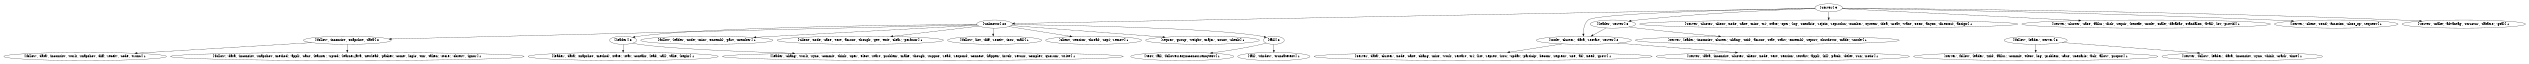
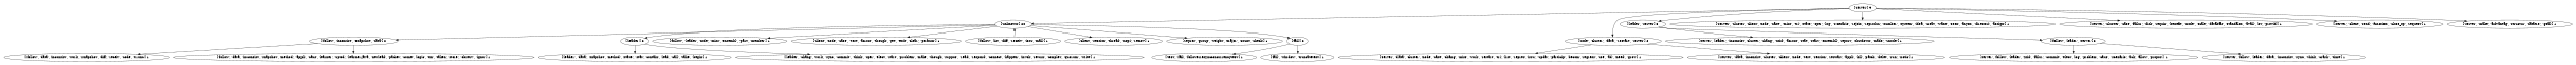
  strict digraph {
    "['unknown'] 20"
    "['follow', 'inconsist', 'snapshot', 'data'] 2"
    "['leader'] 2"
    "['follow', 'leader', 'node', 'miss', 'ensembl', 'part', 'member'] 1"
    "['client', 'node', 'case', 'test', 'across', 'though', 'get', 'exit', 'clear', 'perform'] 1"
    "['follow', 'list', 'diff', 'receiv', 'issu', 'mail'] 1"
    "['client', 'session', 'thread', 'copi', 'remov'] 1"
    "['repres', 'group', 'weight', 'major', 'count', 'check'] 1"
    "['fail'] 2"
    "['server'] 9"
    "['leader', 'server'] 3"
    "['node', 'cluster', 'data', 'restart', 'server'] 2"
    "['server', 'cluster', 'client', 'node', 'case', 'miss', 'tri', 'state', 'oper', 'log', 'scenario', 'rejoin', 'reproduc', 'number', 'system', 'idea', 'creat', 'want', 'seen', 'anyon', 'directori', 'assign'] 1"
    "['server', 'cluster', 'case', 'failur', 'disk', 'requir', 'benefit', 'mode', 'scale', 'databas', 'standalon', 'avail', 'lot', 'provid'] 1"
    "['server', 'client', 'send', 'function', 'close_op', 'request'] 1"
    "['server', 'make', 'advantag', 'structur', 'datatre', 'goal'] 1"
    "['follow', 'data', 'inconsist', 'work', 'snapshot', 'diff', 'receiv', 'code', 'trunc'] 1"
    "['follow', 'data', 'inconsist', 'snapshot', 'method', 'appli', 'caus', 'learner', 'uptod', 'learner.java', 'newlead', 'packet', 'come', 'logic', 'txn', 'taken', 'store', 'observ', 'ignor'] 1"
    "['leader', 'data', 'snapshot', 'method', 'state', 'stat', 'contain', 'lead', 'call', 'take', 'begin'] 1"
    "['leader', 'chang', 'work', 'sync', 'commit', 'think', 'oper', 'elect', 'start', 'problem', 'make', 'though', 'suppos', 'read', 'respond', 'connect', 'happen', 'invok', 'return', 'complet', 'quorum', 'write'] 1"
    "['test', 'fail', 'followerresyncconcurrencytest'] 1"
    "['fail', 'window', 'truncatetest'] 1"
    "['server', 'leader', 'inconsist', 'cluster', 'chang', 'zxid', 'across', 'stat', 'start', 'ensembl', 'report', 'shutdown', 'made', 'znode'] 1"
    "['follow', 'leader', 'server'] 2"
    "['server', 'data', 'cluster', 'node', 'case', 'chang', 'miss', 'work', 'restart', 'tri', 'list', 'repres', 'issu', 'updat', 'particip', 'becom', 'regress', 'use', 'ad', 'need', 'grow'] 1"
    "['server', 'data', 'inconsist', 'cluster', 'client', 'node', 'test', 'session', 'restart', 'appli', 'kill', 'patch', 'delet', 'run', 'notic'] 1"
    "['server', 'follow', 'leader', 'zxid', 'failur', 'commit', 'elect', 'log', 'problem', 'caus', 'scenario', 'ack', 'allow', 'propos'] 1"
    "['server', 'follow', 'leader', 'data', 'inconsist', 'sync', 'think', 'crash', 'time'] 1"
    "['unknown'] 20" -> "['follow', 'inconsist', 'snapshot', 'data'] 2"
    "['unknown'] 20" -> "['leader'] 2"
    "['unknown'] 20" -> "['follow', 'leader', 'node', 'miss', 'ensembl', 'part', 'member'] 1"
    "['unknown'] 20" -> "['client', 'node', 'case', 'test', 'across', 'though', 'get', 'exit', 'clear', 'perform'] 1"
-   "['unknown'] 20" -> "['follow', 'list', 'diff', 'receiv', 'issu', 'mail'] 1"
+   "['follow', 'list', 'diff', 'receiv', 'issu', 'mail'] 1" -> "['unknown'] 20"
    "['unknown'] 20" -> "['client', 'session', 'thread', 'copi', 'remov'] 1"
    "['unknown'] 20" -> "['repres', 'group', 'weight', 'major', 'count', 'check'] 1"
    "['unknown'] 20" -> "['fail'] 2"
    "['follow', 'inconsist', 'snapshot', 'data'] 2" -> "['follow', 'data', 'inconsist', 'work', 'snapshot', 'diff', 'receiv', 'code', 'trunc'] 1"
    "['follow', 'inconsist', 'snapshot', 'data'] 2" -> "['follow', 'data', 'inconsist', 'snapshot', 'method', 'appli', 'caus', 'learner', 'uptod', 'learner.java', 'newlead', 'packet', 'come', 'logic', 'txn', 'taken', 'store', 'observ', 'ignor'] 1"
    "['leader'] 2" -> "['leader', 'data', 'snapshot', 'method', 'state', 'stat', 'contain', 'lead', 'call', 'take', 'begin'] 1"
    "['leader'] 2" -> "['leader', 'chang', 'work', 'sync', 'commit', 'think', 'oper', 'elect', 'start', 'problem', 'make', 'though', 'suppos', 'read', 'respond', 'connect', 'happen', 'invok', 'return', 'complet', 'quorum', 'write'] 1"
    "['fail'] 2" -> "['test', 'fail', 'followerresyncconcurrencytest'] 1"
    "['fail'] 2" -> "['fail', 'window', 'truncatetest'] 1"
    "['server'] 9" -> "['unknown'] 20"
    "['server'] 9" -> "['leader', 'server'] 3"
    "['server'] 9" -> "['node', 'cluster', 'data', 'restart', 'server'] 2"
    "['server'] 9" -> "['server', 'cluster', 'client', 'node', 'case', 'miss', 'tri', 'state', 'oper', 'log', 'scenario', 'rejoin', 'reproduc', 'number', 'system', 'idea', 'creat', 'want', 'seen', 'anyon', 'directori', 'assign'] 1"
    "['server'] 9" -> "['server', 'cluster', 'case', 'failur', 'disk', 'requir', 'benefit', 'mode', 'scale', 'databas', 'standalon', 'avail', 'lot', 'provid'] 1"
    "['server'] 9" -> "['server', 'client', 'send', 'function', 'close_op', 'request'] 1"
    "['server'] 9" -> "['server', 'make', 'advantag', 'structur', 'datatre', 'goal'] 1"
    "['leader', 'server'] 3" -> "['server', 'leader', 'inconsist', 'cluster', 'chang', 'zxid', 'across', 'stat', 'start', 'ensembl', 'report', 'shutdown', 'made', 'znode'] 1"
-   "['leader', 'server'] 3" -> "['node', 'cluster', 'data', 'restart', 'server'] 2"
+   "['leader', 'server'] 3" -> "['follow', 'leader', 'server'] 2"
    "['node', 'cluster', 'data', 'restart', 'server'] 2" -> "['server', 'data', 'cluster', 'node', 'case', 'chang', 'miss', 'work', 'restart', 'tri', 'list', 'repres', 'issu', 'updat', 'particip', 'becom', 'regress', 'use', 'ad', 'need', 'grow'] 1"
    "['node', 'cluster', 'data', 'restart', 'server'] 2" -> "['server', 'data', 'inconsist', 'cluster', 'client', 'node', 'test', 'session', 'restart', 'appli', 'kill', 'patch', 'delet', 'run', 'notic'] 1"
    "['follow', 'leader', 'server'] 2" -> "['server', 'follow', 'leader', 'zxid', 'failur', 'commit', 'elect', 'log', 'problem', 'caus', 'scenario', 'ack', 'allow', 'propos'] 1"
    "['follow', 'leader', 'server'] 2" -> "['server', 'follow', 'leader', 'data', 'inconsist', 'sync', 'think', 'crash', 'time'] 1"
  }
